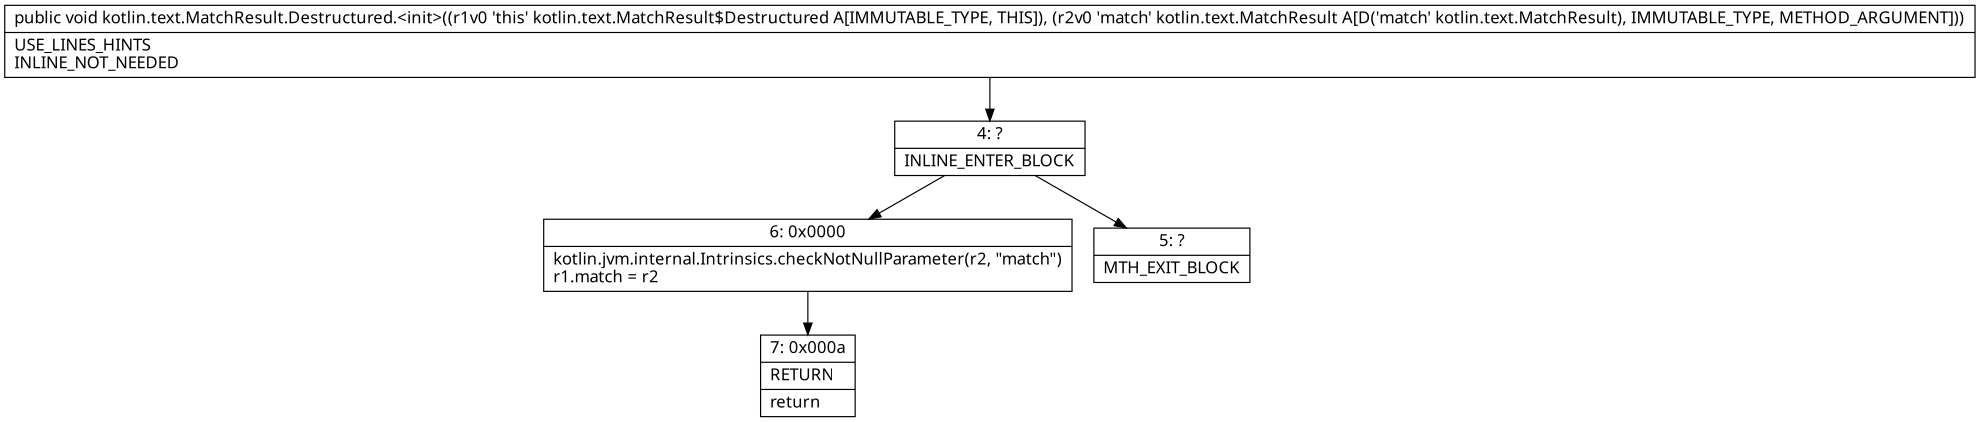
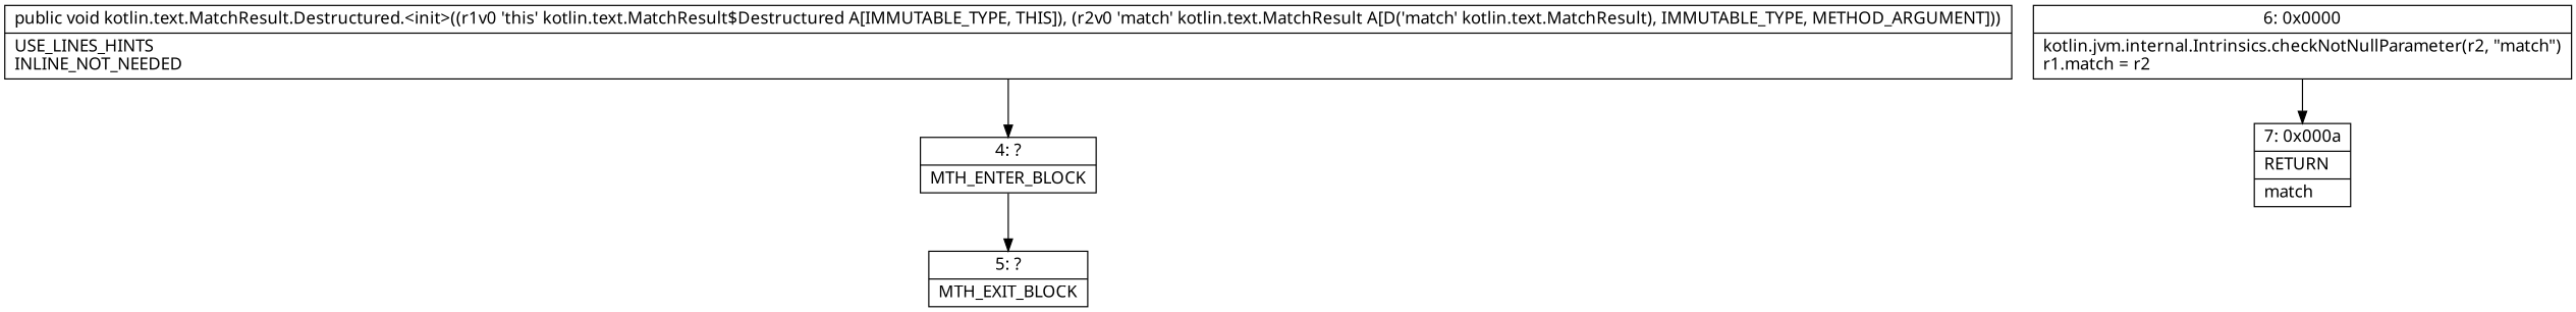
  digraph {
    fontname="Noto Sans"
    node [fontname="Noto Sans" shape=record]
    edge [fontname="Noto Sans"]
-   n1 [label="{4\:\ ?|INLINE_ENTER_BLOCK\l}"]
+   n1 [label="{4\:\ ?|MTH_ENTER_BLOCK\l}"]
    n2 [label="{6\:\ 0x0000|kotlin.jvm.internal.Intrinsics.checkNotNullParameter(r2, \"match\")\lr1.match = r2\l}"]
    n3 [label="{5\:\ ?|MTH_EXIT_BLOCK\l}"]
-   n4 [label="{7\:\ 0x000a|RETURN\l|return\l}"]
+   n4 [label="{7\:\ 0x000a|RETURN\l|match\l}"]
    n5 [label="{public void kotlin.text.MatchResult.Destructured.\<init\>((r1v0 'this' kotlin.text.MatchResult$Destructured A[IMMUTABLE_TYPE, THIS]), (r2v0 'match' kotlin.text.MatchResult A[D('match' kotlin.text.MatchResult), IMMUTABLE_TYPE, METHOD_ARGUMENT]))  | USE_LINES_HINTS\lINLINE_NOT_NEEDED\l}"]
-   n1 -> n2
    n1 -> n3
    n2 -> n4
    n5 -> n1
  }
